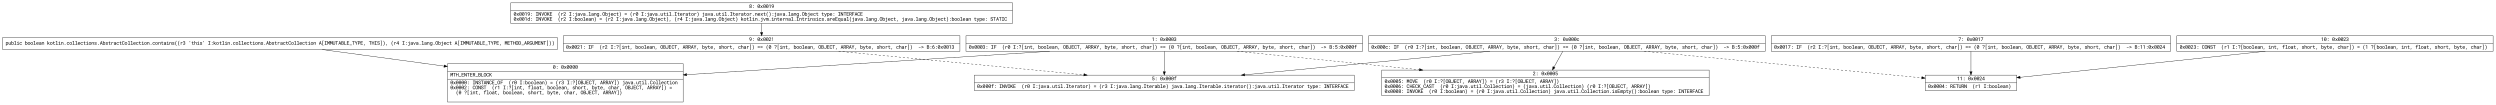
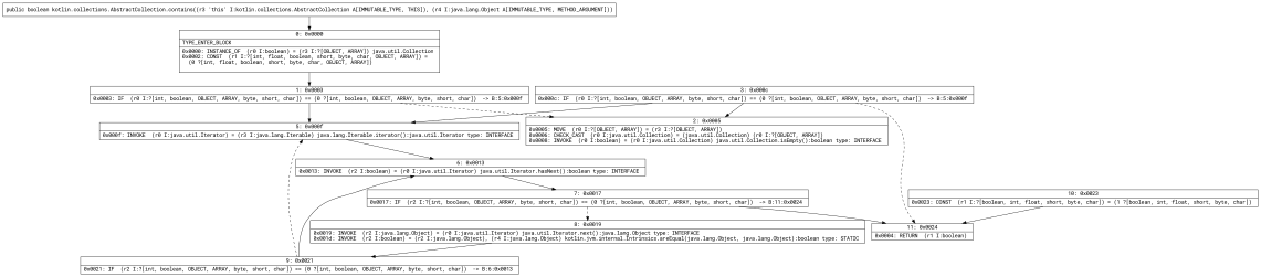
  digraph {
    fontname="Roboto Mono"
    node [fontname="Roboto Mono" shape=record]
    edge [fontname="Roboto Mono"]
-   n1 [label="{0\:\ 0x0000|MTH_ENTER_BLOCK\l|0x0000: INSTANCE_OF  (r0 I:boolean) = (r3 I:?[OBJECT, ARRAY]) java.util.Collection \l0x0002: CONST  (r1 I:?[int, float, boolean, short, byte, char, OBJECT, ARRAY]) = \l  (0 ?[int, float, boolean, short, byte, char, OBJECT, ARRAY])\l \l}"]
+   n1 [label="{0\:\ 0x0000|TYPE_ENTER_BLOCK\l|0x0000: INSTANCE_OF  (r0 I:boolean) = (r3 I:?[OBJECT, ARRAY]) java.util.Collection \l0x0002: CONST  (r1 I:?[int, float, boolean, short, byte, char, OBJECT, ARRAY]) = \l  (0 ?[int, float, boolean, short, byte, char, OBJECT, ARRAY])\l \l}"]
    n2 [label="{1\:\ 0x0003|0x0003: IF  (r0 I:?[int, boolean, OBJECT, ARRAY, byte, short, char]) == (0 ?[int, boolean, OBJECT, ARRAY, byte, short, char])  \-\> B:5:0x000f \l}"]
    n3 [label="{2\:\ 0x0005|0x0005: MOVE  (r0 I:?[OBJECT, ARRAY]) = (r3 I:?[OBJECT, ARRAY]) \l0x0006: CHECK_CAST  (r0 I:java.util.Collection) = (java.util.Collection) (r0 I:?[OBJECT, ARRAY]) \l0x0008: INVOKE  (r0 I:boolean) = (r0 I:java.util.Collection) java.util.Collection.isEmpty():boolean type: INTERFACE \l}"]
    n4 [label="{5\:\ 0x000f|0x000f: INVOKE  (r0 I:java.util.Iterator) = (r3 I:java.lang.Iterable) java.lang.Iterable.iterator():java.util.Iterator type: INTERFACE \l}"]
+   n5 [label="{6\:\ 0x0013|0x0013: INVOKE  (r2 I:boolean) = (r0 I:java.util.Iterator) java.util.Iterator.hasNext():boolean type: INTERFACE \l}"]
    n6 [label="{3\:\ 0x000c|0x000c: IF  (r0 I:?[int, boolean, OBJECT, ARRAY, byte, short, char]) == (0 ?[int, boolean, OBJECT, ARRAY, byte, short, char])  \-\> B:5:0x000f \l}"]
    n7 [label="{11\:\ 0x0024|0x0004: RETURN  (r1 I:boolean) \l}"]
    n8 [label="{7\:\ 0x0017|0x0017: IF  (r2 I:?[int, boolean, OBJECT, ARRAY, byte, short, char]) == (0 ?[int, boolean, OBJECT, ARRAY, byte, short, char])  \-\> B:11:0x0024 \l}"]
    n9 [label="{8\:\ 0x0019|0x0019: INVOKE  (r2 I:java.lang.Object) = (r0 I:java.util.Iterator) java.util.Iterator.next():java.lang.Object type: INTERFACE \l0x001d: INVOKE  (r2 I:boolean) = (r2 I:java.lang.Object), (r4 I:java.lang.Object) kotlin.jvm.internal.Intrinsics.areEqual(java.lang.Object, java.lang.Object):boolean type: STATIC \l}"]
    n10 [label="{9\:\ 0x0021|0x0021: IF  (r2 I:?[int, boolean, OBJECT, ARRAY, byte, short, char]) == (0 ?[int, boolean, OBJECT, ARRAY, byte, short, char])  \-\> B:6:0x0013 \l}"]
    n11 [label="{10\:\ 0x0023|0x0023: CONST  (r1 I:?[boolean, int, float, short, byte, char]) = (1 ?[boolean, int, float, short, byte, char]) \l}"]
    n12 [label="{public boolean kotlin.collections.AbstractCollection.contains((r3 'this' I:kotlin.collections.AbstractCollection A[IMMUTABLE_TYPE, THIS]), (r4 I:java.lang.Object A[IMMUTABLE_TYPE, METHOD_ARGUMENT])) }"]
-   n2 -> n1
+   n1 -> n2
    n2 -> n3 [style=dashed]
    n2 -> n4
+   n4 -> n5
+   n5 -> n8
    n6 -> n3
    n6 -> n4
    n6 -> n7 [style=dashed]
    n8 -> n7
+   n8 -> n9 [style=dashed]
    n9 -> n10
    n10 -> n4 [style=dashed]
+   n10 -> n5
    n11 -> n7
    n12 -> n1
  }
